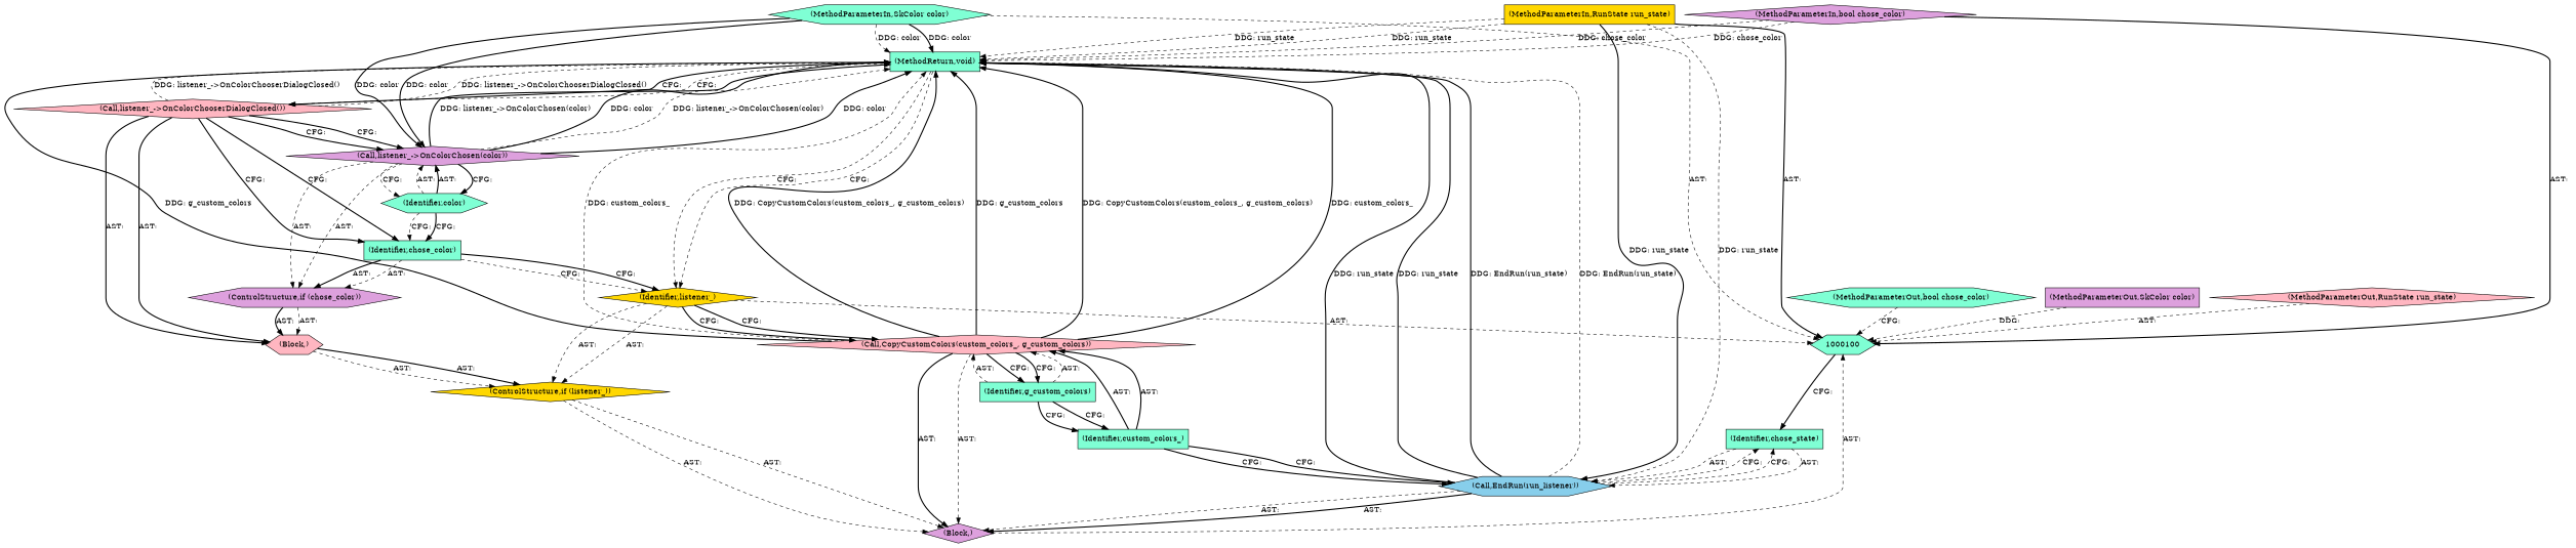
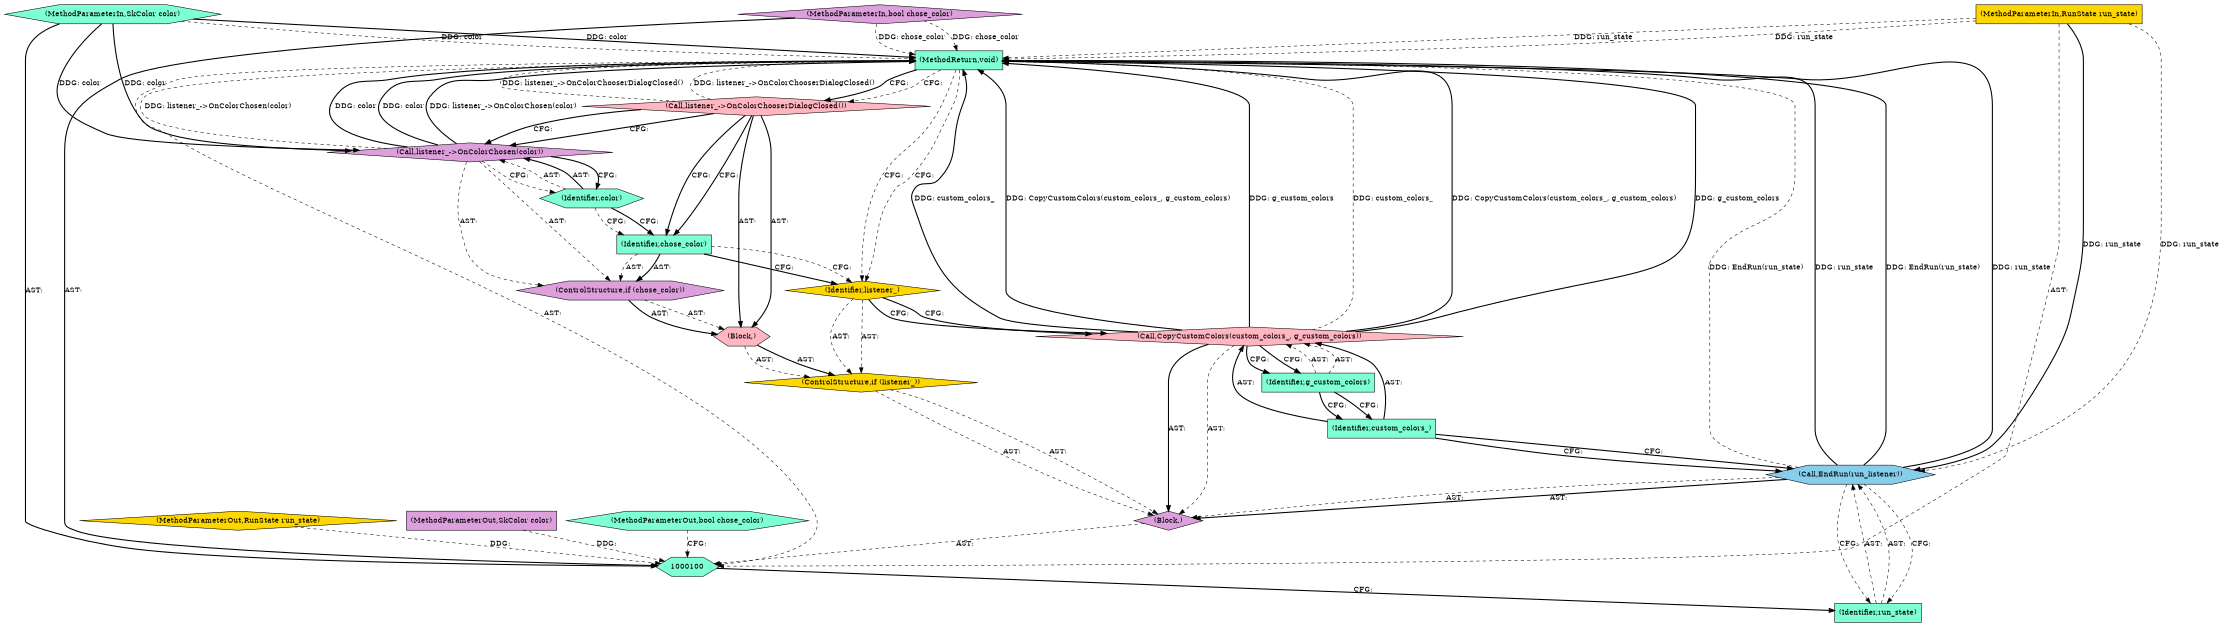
  digraph {
    node [fillcolor=aquamarine shape=diamond style=filled]
    edge [style=bold]
    n1 [label="(MethodReturn,void)" shape=box]
    n2 [fillcolor=gold label="(Identifier,listener_)"]
    n3 [fillcolor=lightpink label="(Call,listener_->OnColorChooserDialogClosed())"]
    1000100 [shape=hexagon]
    n5 [fillcolor=lightpink label="(Call,CopyCustomColors(custom_colors_, g_custom_colors))"]
    n6 [fillcolor=gold label="(ControlStructure,if (listener_))"]
    n7 [fillcolor=plum label="(Call,listener_->OnColorChosen(color))"]
    n8 [fillcolor=lightpink label="(Block,)" shape=hexagon]
    n9 [label="(Identifier,chose_color)" shape=box]
-   n10 [label="(Identifier,chose_state)" shape=box]
+   n10 [label="(Identifier,run_state)" shape=box]
    n11 [fillcolor=plum label="(MethodParameterIn,bool chose_color)"]
    n12 [label="(MethodParameterOut,bool chose_color)" shape=hexagon]
    n13 [label="(MethodParameterIn,SkColor color)" shape=hexagon]
    n14 [fillcolor=plum label="(ControlStructure,if (chose_color))" shape=hexagon]
    n15 [label="(Identifier,color)" shape=hexagon]
    n16 [fillcolor=plum label="(MethodParameterOut,SkColor color)" shape=box]
    n17 [fillcolor=gold label="(MethodParameterIn,RunState run_state)" shape=box]
    n18 [fillcolor=skyblue label="(Call,EndRun(run_listener))" shape=hexagon]
    n19 [fillcolor=plum label="(Block,)"]
-   n20 [fillcolor=lightpink label="(MethodParameterOut,RunState run_state)"]
+   n20 [fillcolor=gold label="(MethodParameterOut,RunState run_state)"]
    n21 [label="(Identifier,custom_colors_)" shape=box]
    n22 [label="(Identifier,g_custom_colors)" shape=box]
    n1 -> n2 [label="CFG: " style=dashed]
    n1 -> n2 [label="CFG: " style=dashed]
    n1 -> n3 [label="CFG: "]
    n1 -> n3 [label="CFG: " style=dashed]
-   n2 -> 1000100 [label="AST: " style=dashed]
+   n1 -> 1000100 [label="AST: " style=dashed]
    n2 -> n5 [label="CFG: "]
    n2 -> n5 [label="CFG: "]
    n2 -> n6 [label="AST: " style=dashed]
    n2 -> n6 [label="AST: " style=dashed]
    n3 -> n1 [label="DDG: listener_->OnColorChooserDialogClosed()" style=dashed]
    n3 -> n1 [label="DDG: listener_->OnColorChooserDialogClosed()" style=dashed]
    n3 -> n7 [label="CFG: "]
    n3 -> n7 [label="CFG: "]
    n3 -> n8 [label="AST: "]
    n3 -> n8 [label="AST: "]
    n3 -> n9 [label="CFG: "]
    n3 -> n9 [label="CFG: "]
    1000100 -> n10 [label="CFG: "]
    n5 -> n1 [label="DDG: custom_colors_"]
    n5 -> n1 [label="DDG: CopyCustomColors(custom_colors_, g_custom_colors)"]
    n5 -> n1 [label="DDG: g_custom_colors"]
    n5 -> n1 [label="DDG: custom_colors_" style=dashed]
    n5 -> n1 [label="DDG: CopyCustomColors(custom_colors_, g_custom_colors)"]
    n5 -> n1 [label="DDG: g_custom_colors"]
    n5 -> n19 [label="AST: "]
    n5 -> n19 [label="AST: " style=dashed]
    n5 -> n22 [label="CFG: "]
    n5 -> n22 [label="CFG: "]
    n6 -> n19 [label="AST: " style=dashed]
    n6 -> n19 [label="AST: " style=dashed]
    n7 -> n1 [label="DDG: listener_->OnColorChosen(color)"]
    n7 -> n1 [label="DDG: color"]
    n7 -> n1 [label="DDG: listener_->OnColorChosen(color)" style=dashed]
    n7 -> n1 [label="DDG: color"]
    n7 -> n14 [label="AST: " style=dashed]
    n7 -> n14 [label="AST: " style=dashed]
    n7 -> n15 [label="CFG: "]
    n7 -> n15 [label="CFG: " style=dashed]
    n8 -> n6 [label="AST: "]
    n8 -> n6 [label="AST: " style=dashed]
    n9 -> n2 [label="CFG: " style=dashed]
    n9 -> n2 [label="CFG: "]
    n9 -> n14 [label="AST: "]
    n9 -> n14 [label="AST: " style=dashed]
    n10 -> n18 [label="AST: " style=dashed]
    n10 -> n18 [label="AST: " style=dashed]
    n11 -> n1 [label="DDG: chose_color" style=dashed]
    n11 -> n1 [label="DDG: chose_color" style=dashed]
    n11 -> 1000100 [label="AST: "]
    n12 -> 1000100 [label="CFG: " style=dashed]
    n13 -> n1 [label="DDG: color"]
    n13 -> n1 [label="DDG: color" style=dashed]
-   n13 -> 1000100 [label="AST: " style=dashed]
+   n13 -> 1000100 [label="AST: "]
    n13 -> n7 [label="DDG: color"]
    n13 -> n7 [label="DDG: color"]
    n14 -> n8 [label="AST: " style=dashed]
    n14 -> n8 [label="AST: "]
    n15 -> n7 [label="AST: " style=dashed]
    n15 -> n7 [label="AST: "]
    n15 -> n9 [label="CFG: " style=dashed]
    n15 -> n9 [label="CFG: "]
    n16 -> 1000100 [label="DDG: " style=dashed]
    n17 -> n1 [label="DDG: run_state" style=dashed]
    n17 -> n1 [label="DDG: run_state" style=dashed]
-   n17 -> 1000100 [label="AST: "]
+   n17 -> 1000100 [label="AST: " style=dashed]
    n17 -> n18 [label="DDG: run_state"]
    n17 -> n18 [label="DDG: run_state" style=dashed]
    n18 -> n1 [label="DDG: EndRun(run_state)" style=dashed]
    n18 -> n1 [label="DDG: run_state"]
    n18 -> n1 [label="DDG: EndRun(run_state)"]
    n18 -> n1 [label="DDG: run_state"]
    n18 -> n10 [label="CFG: " style=dashed]
    n18 -> n10 [label="CFG: " style=dashed]
    n18 -> n19 [label="AST: "]
    n18 -> n19 [label="AST: " style=dashed]
    n19 -> 1000100 [label="AST: " style=dashed]
-   n20 -> 1000100 [label="AST: " style=dashed]
+   n20 -> 1000100 [label="DDG: " style=dashed]
    n21 -> n5 [label="AST: "]
    n21 -> n5 [label="AST: "]
    n21 -> n18 [label="CFG: "]
    n21 -> n18 [label="CFG: "]
    n22 -> n5 [label="AST: " style=dashed]
    n22 -> n5 [label="AST: " style=dashed]
    n22 -> n21 [label="CFG: "]
    n22 -> n21 [label="CFG: "]
  }
